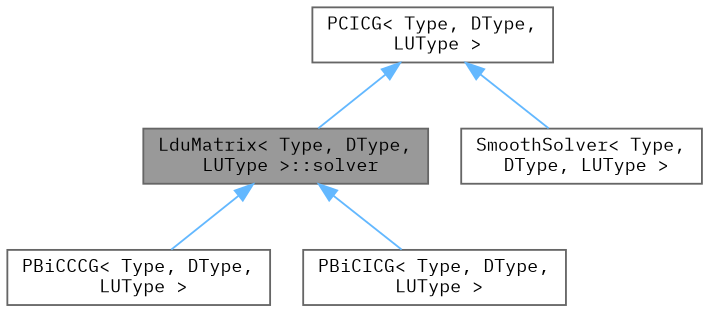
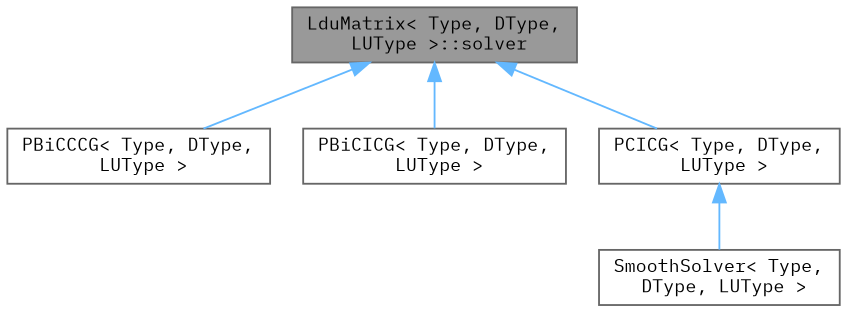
  digraph {
    fontname="IBM Plex Mono"
    rankdir=TB
    node [color=gray40 fillcolor=white fontname="IBM Plex Mono" fontsize=10 shape=box style=filled]
    edge [color=steelblue1 dir=back fontname="IBM Plex Mono" fontsize=10 labelfontname=Helvetica labelfontsize=10 style=solid]
    n1 [fillcolor=grey60 fontcolor=black height=0.2 label="LduMatrix\< Type, DType,\l LUType \>::solver" width=0.4]
    n2 [height=0.2 label="PBiCCCG\< Type, DType,\l LUType \>" width=0.4]
    n3 [height=0.2 label="PBiCICG\< Type, DType,\l LUType \>" width=0.4]
    n4 [height=0.2 label="PCICG\< Type, DType,\l LUType \>" width=0.4]
    n5 [height=0.2 label="SmoothSolver\< Type,\l DType, LUType \>" width=0.4]
    n1 -> n2
    n1 -> n3
-   n4 -> n1
+   n1 -> n4
    n4 -> n5
  }
